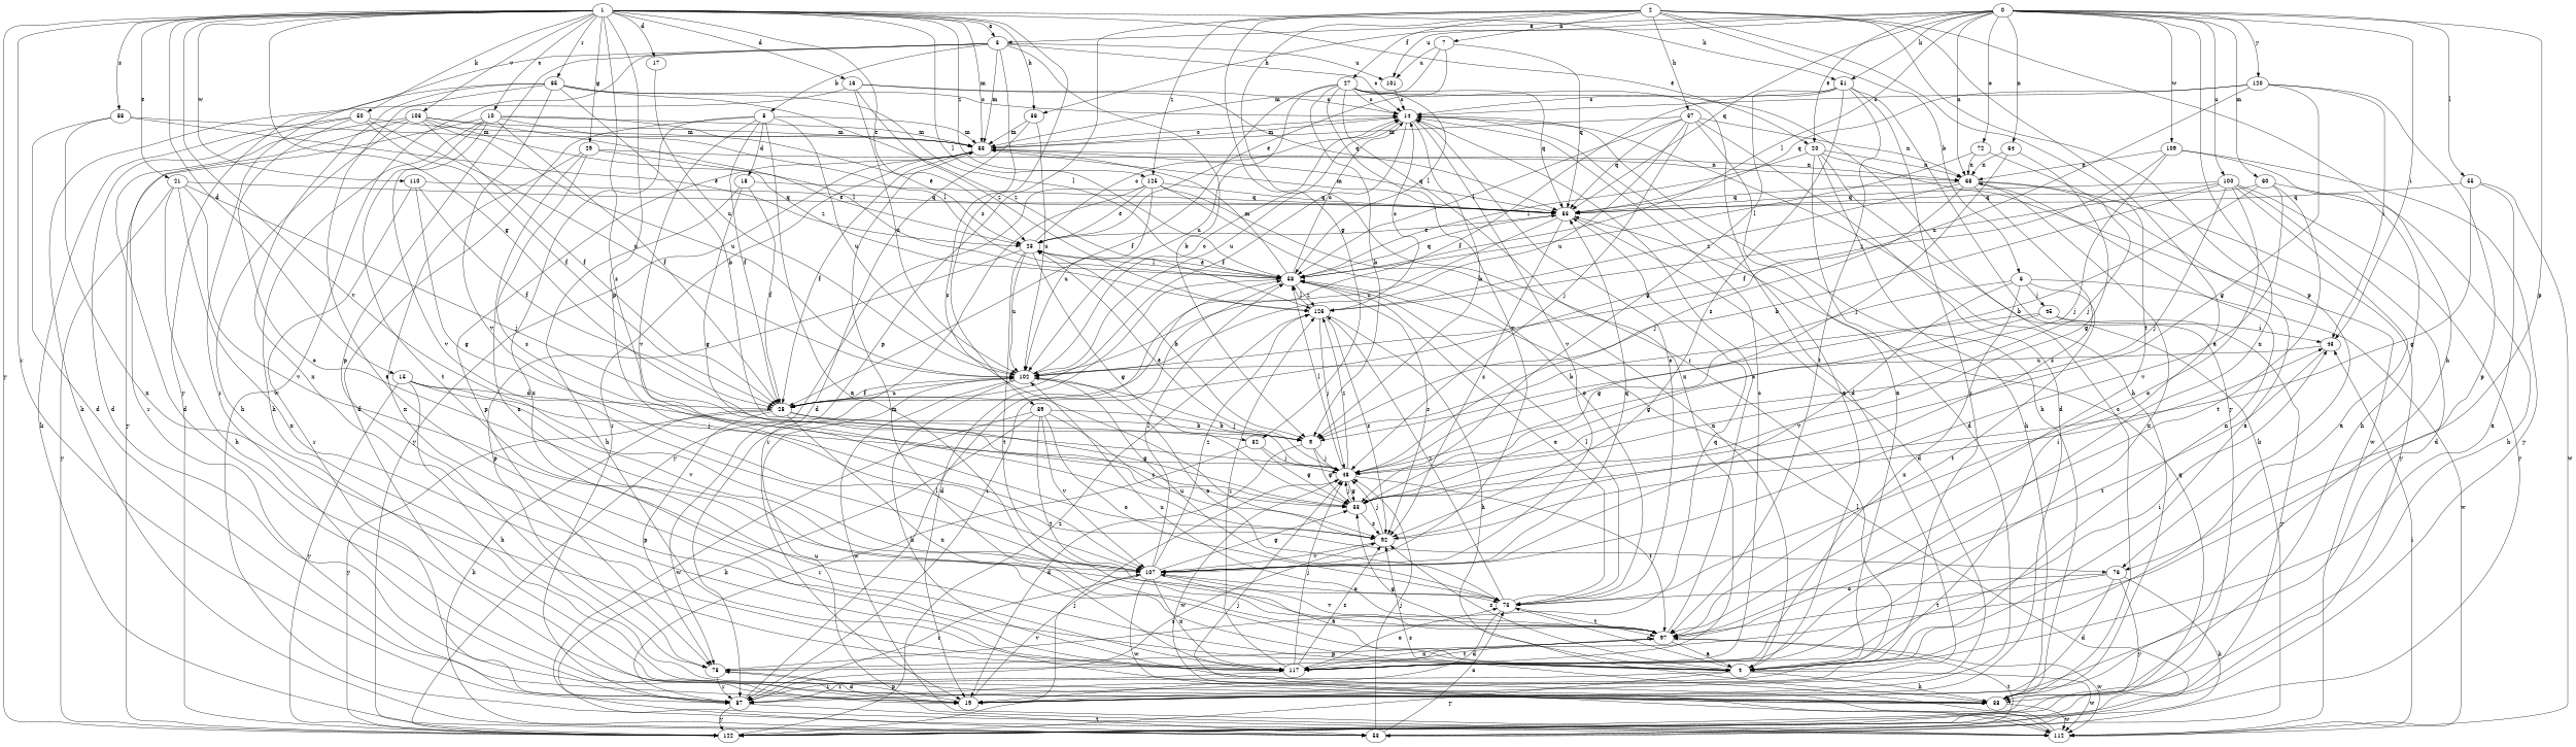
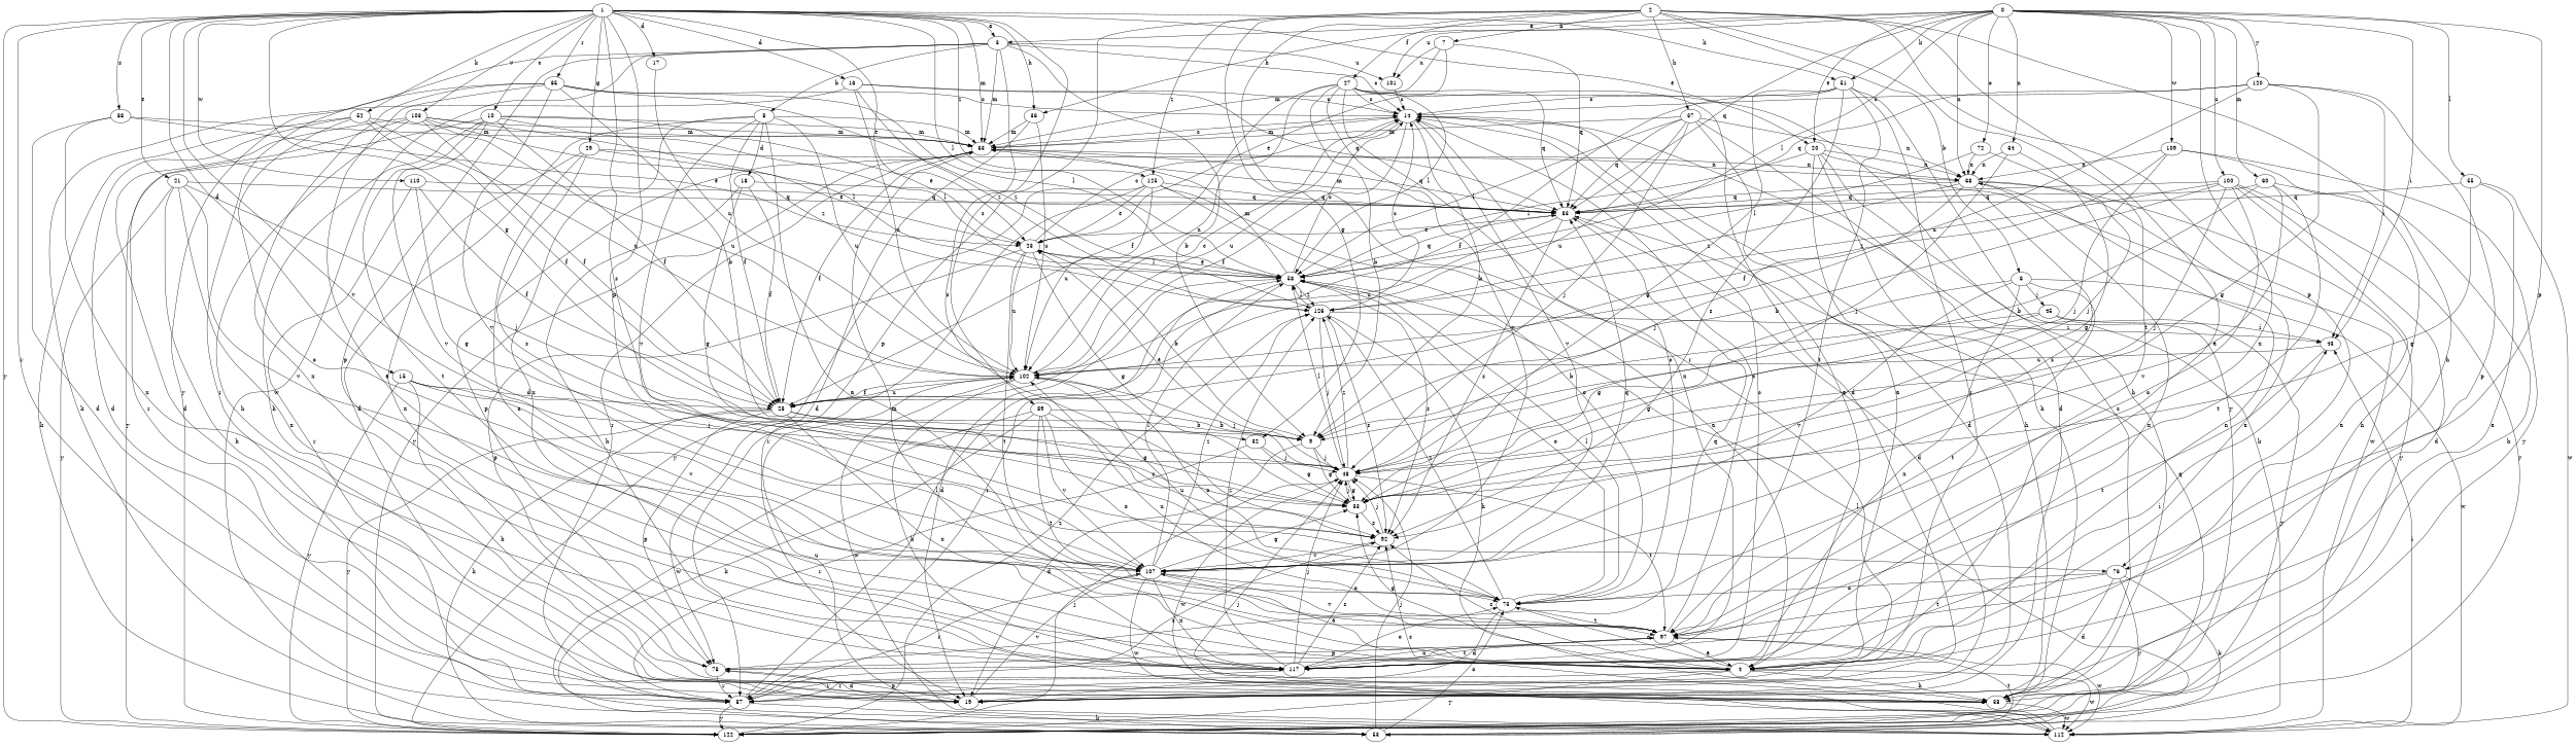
  strict digraph {
    0
    3
    20
    36
    43
    51
    55
    58
    60
    64
    68
    72
    76
    83
    100
    101
    109
    117
    120
    63
    92
    122
    78
    8
    9
    14
    112
    38
    19
    53
    102
    97
    87
    33
    28
    4
    23
    73
    126
    107
    48
    1
    10
    15
    16
    17
    21
    29
    32
-   52 [label=50]
+   52
    85
    88
    89
    103
    110
    125
    2
    6
    7
    27
    37
    45
    18
    0 -> 3 [label=a]
    0 -> 20 [label=e]
    0 -> 36 [label=h]
    0 -> 43 [label=i]
    0 -> 51 [label=k]
    0 -> 55 [label=l]
    0 -> 58 [label=l]
    0 -> 60 [label=m]
    0 -> 64 [label=n]
    0 -> 68 [label=n]
    0 -> 72 [label=o]
    0 -> 76 [label=p]
    0 -> 83 [label=q]
    0 -> 100 [label=u]
    0 -> 101 [label=u]
    0 -> 109 [label=w]
    0 -> 117 [label=x]
    0 -> 120 [label=y]
    3 -> 101 [label=u]
    3 -> 63 [label=m]
    3 -> 92 [label=s]
    3 -> 122 [label=y]
    3 -> 78 [label=p]
    3 -> 8 [label=b]
    3 -> 9 [label=b]
    3 -> 14 [label=c]
    3 -> 112 [label=w]
    20 -> 58 [label=l]
    20 -> 68 [label=n]
    20 -> 112 [label=w]
    20 -> 38 [label=h]
    20 -> 19 [label=d]
    20 -> 53 [label=k]
    36 -> 63 [label=m]
    36 -> 19 [label=d]
    36 -> 102 [label=u]
    43 -> 102 [label=u]
    43 -> 97 [label=t]
    51 -> 92 [label=s]
    51 -> 122 [label=y]
    51 -> 14 [label=c]
    51 -> 97 [label=t]
    51 -> 87 [label=r]
    51 -> 33 [label=g]
    51 -> 28 [label=f]
    55 -> 83 [label=q]
    55 -> 112 [label=w]
    55 -> 33 [label=g]
    55 -> 4 [label=a]
    58 -> 83 [label=q]
    58 -> 63 [label=m]
    58 -> 92 [label=s]
    58 -> 14 [label=c]
    58 -> 19 [label=d]
    58 -> 87 [label=r]
    58 -> 23 [label=e]
    58 -> 73 [label=o]
    58 -> 126 [label=z]
    60 -> 83 [label=q]
    60 -> 9 [label=b]
    60 -> 38 [label=h]
    60 -> 97 [label=t]
    60 -> 107 [label=v]
    64 -> 68 [label=n]
    64 -> 33 [label=g]
    64 -> 48 [label=j]
    68 -> 83 [label=q]
    68 -> 117 [label=x]
    68 -> 92 [label=s]
    68 -> 122 [label=y]
    68 -> 4 [label=a]
    68 -> 126 [label=z]
    68 -> 48 [label=j]
    72 -> 58 [label=l]
    72 -> 68 [label=n]
    72 -> 48 [label=j]
    76 -> 122 [label=y]
    76 -> 19 [label=d]
    76 -> 53 [label=k]
    76 -> 97 [label=t]
    76 -> 73 [label=o]
    83 -> 63 [label=m]
    83 -> 92 [label=s]
    83 -> 19 [label=d]
    83 -> 102 [label=u]
    83 -> 23 [label=e]
    100 -> 83 [label=q]
    100 -> 122 [label=y]
    100 -> 9 [label=b]
    100 -> 19 [label=d]
    100 -> 4 [label=a]
    100 -> 73 [label=o]
    100 -> 126 [label=z]
    100 -> 48 [label=j]
    101 -> 14 [label=c]
    109 -> 68 [label=n]
    109 -> 122 [label=y]
    109 -> 38 [label=h]
    109 -> 28 [label=f]
    109 -> 48 [label=j]
    117 -> 43 [label=i]
    117 -> 92 [label=s]
    117 -> 14 [label=c]
    117 -> 97 [label=t]
    117 -> 87 [label=r]
    117 -> 73 [label=o]
    117 -> 126 [label=z]
    117 -> 48 [label=j]
    120 -> 43 [label=i]
    120 -> 83 [label=q]
    120 -> 78 [label=p]
    120 -> 14 [label=c]
    120 -> 102 [label=u]
    120 -> 33 [label=g]
    63 -> 68 [label=n]
    63 -> 83 [label=q]
    63 -> 122 [label=y]
    63 -> 78 [label=p]
    63 -> 14 [label=c]
    63 -> 87 [label=r]
    63 -> 28 [label=f]
-   92 -> 43 [label=i]
+   126 -> 43 [label=i]
    92 -> 107 [label=v]
    92 -> 48 [label=j]
    122 -> 83 [label=q]
    122 -> 126 [label=z]
    122 -> 48 [label=j]
    78 -> 83 [label=q]
    78 -> 19 [label=d]
    78 -> 87 [label=r]
    8 -> 117 [label=x]
    8 -> 63 [label=m]
    8 -> 19 [label=d]
    8 -> 102 [label=u]
    8 -> 28 [label=f]
    8 -> 4 [label=a]
    8 -> 107 [label=v]
    8 -> 18 [label=d]
    9 -> 19 [label=d]
    9 -> 33 [label=g]
    9 -> 48 [label=j]
    14 -> 63 [label=m]
    14 -> 9 [label=b]
    14 -> 38 [label=h]
    14 -> 102 [label=u]
    14 -> 28 [label=f]
    14 -> 4 [label=a]
    14 -> 107 [label=v]
    112 -> 43 [label=i]
    112 -> 92 [label=s]
    112 -> 102 [label=u]
    112 -> 48 [label=j]
    38 -> 14 [label=c]
    38 -> 112 [label=w]
    19 -> 78 [label=p]
    19 -> 107 [label=v]
    53 -> 58 [label=l]
    53 -> 97 [label=t]
    53 -> 73 [label=o]
    53 -> 48 [label=j]
    102 -> 14 [label=c]
    102 -> 112 [label=w]
    102 -> 38 [label=h]
    102 -> 28 [label=f]
    102 -> 73 [label=o]
    102 -> 48 [label=j]
    97 -> 117 [label=x]
    97 -> 78 [label=p]
    97 -> 14 [label=c]
    97 -> 112 [label=w]
    97 -> 102 [label=u]
    97 -> 4 [label=a]
    97 -> 107 [label=v]
    87 -> 58 [label=l]
    87 -> 92 [label=s]
    87 -> 122 [label=y]
-   87 -> 53 [label=t]
+   87 -> 53 [label=k]
    33 -> 92 [label=s]
    33 -> 48 [label=j]
    28 -> 117 [label=x]
    28 -> 122 [label=y]
    28 -> 78 [label=p]
    28 -> 9 [label=b]
    28 -> 53 [label=k]
    28 -> 102 [label=u]
    28 -> 33 [label=g]
    4 -> 68 [label=n]
    4 -> 63 [label=m]
    4 -> 92 [label=s]
    4 -> 122 [label=y]
    4 -> 112 [label=w]
    4 -> 38 [label=h]
    4 -> 87 [label=r]
    4 -> 33 [label=g]
    4 -> 73 [label=o]
    23 -> 58 [label=l]
    23 -> 78 [label=p]
    23 -> 9 [label=b]
    23 -> 14 [label=c]
    23 -> 102 [label=u]
    23 -> 97 [label=t]
    23 -> 33 [label=g]
    73 -> 58 [label=l]
    73 -> 14 [label=c]
    73 -> 19 [label=d]
    73 -> 102 [label=u]
    73 -> 97 [label=t]
    73 -> 126 [label=z]
    126 -> 58 [label=l]
    126 -> 92 [label=s]
    126 -> 14 [label=c]
    126 -> 38 [label=h]
    126 -> 48 [label=j]
    107 -> 58 [label=l]
    107 -> 83 [label=q]
    107 -> 117 [label=x]
    107 -> 112 [label=w]
    107 -> 87 [label=r]
    107 -> 33 [label=g]
    107 -> 4 [label=a]
    107 -> 73 [label=o]
    107 -> 126 [label=z]
    48 -> 58 [label=l]
    48 -> 112 [label=w]
    48 -> 97 [label=t]
    48 -> 33 [label=g]
    48 -> 23 [label=e]
    48 -> 126 [label=z]
    1 -> 3 [label=a]
    1 -> 20 [label=e]
    1 -> 36 [label=h]
    1 -> 51 [label=k]
    1 -> 58 [label=l]
    1 -> 76 [label=p]
    1 -> 63 [label=m]
    1 -> 92 [label=s]
    1 -> 122 [label=y]
    1 -> 87 [label=r]
    1 -> 23 [label=e]
    1 -> 107 [label=v]
    1 -> 10 [label=c]
    1 -> 15 [label=d]
    1 -> 16 [label=d]
    1 -> 17 [label=d]
    1 -> 21 [label=e]
    1 -> 29 [label=g]
    1 -> 32 [label=g]
    1 -> 52 [label=k]
    1 -> 85 [label=r]
    1 -> 88 [label=s]
    1 -> 89 [label=s]
    1 -> 103 [label=v]
    1 -> 110 [label=w]
    1 -> 125 [label=z]
    10 -> 58 [label=l]
    10 -> 63 [label=m]
    10 -> 122 [label=y]
    10 -> 38 [label=h]
    10 -> 97 [label=t]
    10 -> 28 [label=f]
    10 -> 23 [label=e]
    10 -> 107 [label=v]
    15 -> 122 [label=y]
    15 -> 38 [label=h]
    15 -> 28 [label=d]
    15 -> 107 [label=v]
    15 -> 48 [label=j]
    16 -> 83 [label=q]
    16 -> 14 [label=c]
    16 -> 53 [label=k]
    16 -> 102 [label=u]
    16 -> 126 [label=z]
    17 -> 102 [label=u]
    21 -> 83 [label=q]
    21 -> 117 [label=x]
    21 -> 122 [label=y]
    21 -> 38 [label=h]
    21 -> 107 [label=v]
    21 -> 48 [label=j]
    29 -> 68 [label=n]
    29 -> 117 [label=x]
    29 -> 92 [label=s]
    29 -> 4 [label=a]
    29 -> 23 [label=e]
    32 -> 87 [label=r]
    32 -> 33 [label=g]
    32 -> 48 [label=j]
    52 -> 63 [label=m]
    52 -> 19 [label=d]
    52 -> 53 [label=k]
    52 -> 102 [label=u]
    52 -> 28 [label=f]
    52 -> 73 [label=o]
    85 -> 58 [label=l]
    85 -> 117 [label=x]
    85 -> 9 [label=b]
    85 -> 14 [label=c]
    85 -> 87 [label=r]
    85 -> 4 [label=a]
    85 -> 126 [label=z]
    85 -> 107 [label=v]
    88 -> 117 [label=x]
    88 -> 63 [label=m]
    88 -> 19 [label=d]
    88 -> 23 [label=e]
    89 -> 92 [label=s]
    89 -> 9 [label=b]
    89 -> 112 [label=w]
    89 -> 53 [label=k]
    89 -> 97 [label=t]
    89 -> 73 [label=o]
    89 -> 107 [label=v]
    103 -> 58 [label=l]
    103 -> 63 [label=m]
    103 -> 38 [label=h]
    103 -> 19 [label=d]
    103 -> 102 [label=u]
    103 -> 87 [label=r]
    103 -> 28 [label=f]
    103 -> 126 [label=z]
    110 -> 83 [label=q]
    110 -> 87 [label=r]
    110 -> 33 [label=g]
    110 -> 28 [label=f]
    125 -> 83 [label=q]
    125 -> 122 [label=y]
    125 -> 102 [label=u]
    125 -> 87 [label=r]
    125 -> 4 [label=a]
    125 -> 23 [label=e]
    125 -> 73 [label=o]
    2 -> 76 [label=p]
    2 -> 78 [label=p]
    2 -> 38 [label=h]
    2 -> 97 [label=t]
    2 -> 87 [label=r]
    2 -> 4 [label=a]
    2 -> 32 [label=g]
    2 -> 125 [label=z]
    2 -> 6 [label=b]
    2 -> 7 [label=b]
    2 -> 27 [label=f]
    2 -> 37 [label=h]
    6 -> 117 [label=x]
    6 -> 112 [label=w]
    6 -> 97 [label=t]
    6 -> 33 [label=g]
    6 -> 107 [label=v]
    6 -> 45 [label=j]
    7 -> 83 [label=q]
    7 -> 101 [label=u]
    7 -> 63 [label=m]
    7 -> 23 [label=e]
    27 -> 58 [label=l]
    27 -> 83 [label=q]
    27 -> 117 [label=x]
    27 -> 9 [label=b]
    27 -> 14 [label=c]
    27 -> 38 [label=h]
    27 -> 19 [label=d]
    27 -> 102 [label=u]
    27 -> 28 [label=f]
    27 -> 107 [label=v]
    37 -> 58 [label=l]
    37 -> 68 [label=n]
    37 -> 83 [label=q]
    37 -> 63 [label=m]
    37 -> 19 [label=d]
    37 -> 102 [label=u]
    37 -> 4 [label=a]
    37 -> 48 [label=j]
    45 -> 43 [label=i]
    45 -> 122 [label=y]
    45 -> 9 [label=b]
    45 -> 33 [label=g]
    18 -> 83 [label=q]
    18 -> 38 [label=h]
    18 -> 33 [label=g]
    18 -> 28 [label=f]
  }
